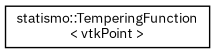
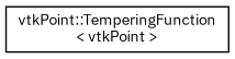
  digraph {
    rankdir=TB
    fontname="IBM Plex Sans"
-   n1 [color=black fillcolor=white fontname="IBM Plex Sans" fontsize=10 height=0.2 label="statismo::TemperingFunction\l\< vtkPoint \>" shape=record style=filled width=0.4]
+   n1 [color=black fillcolor=white fontname="IBM Plex Sans" fontsize=10 height=0.2 label="vtkPoint::TemperingFunction\l\< vtkPoint \>" shape=record style=filled width=0.4]
  }
